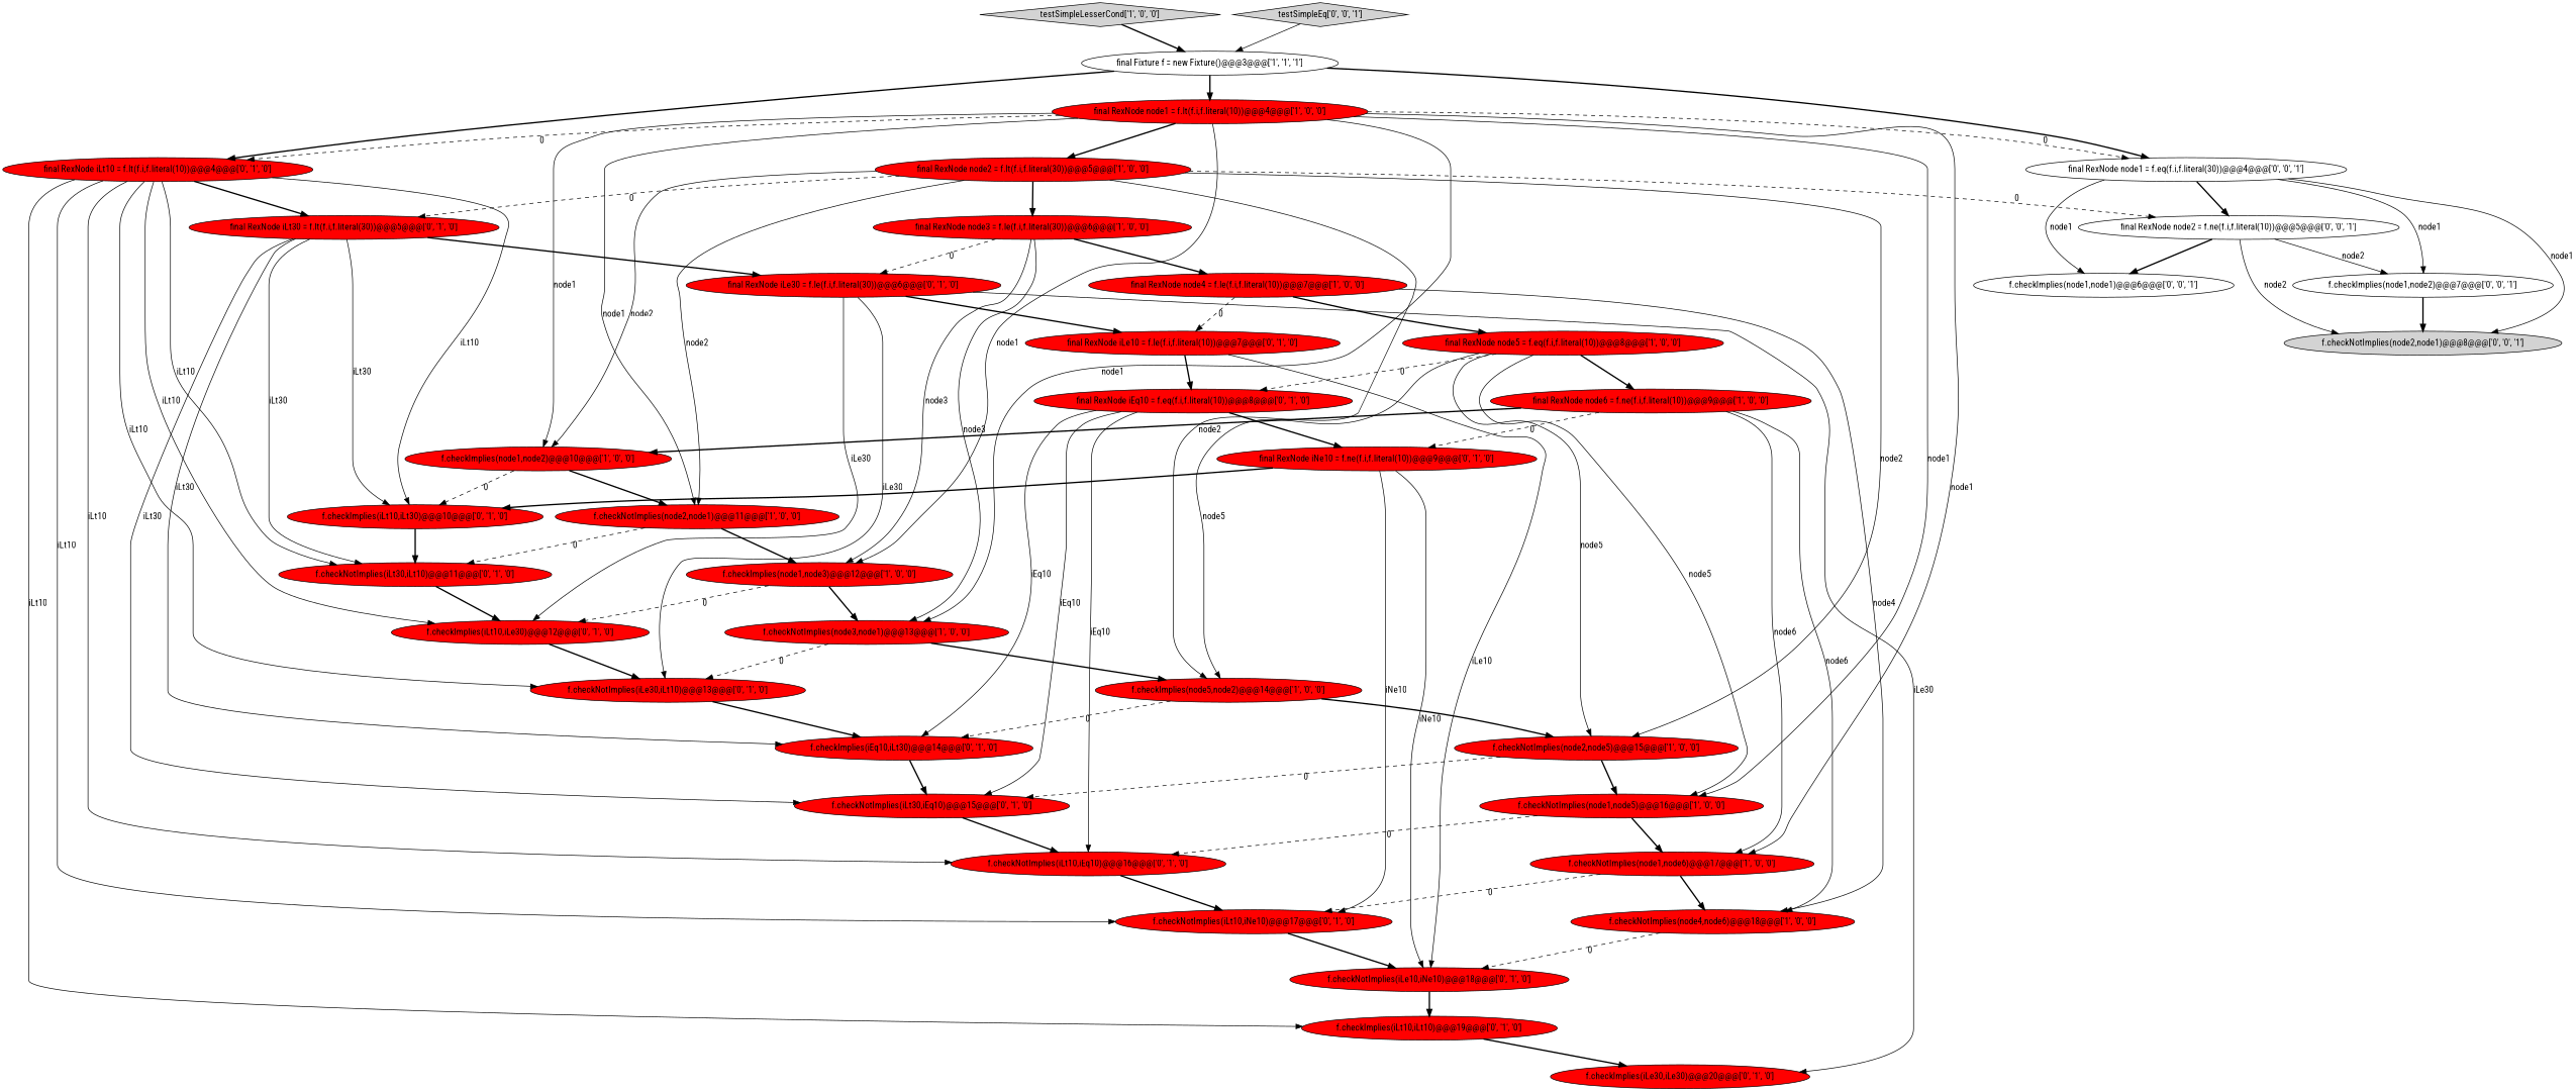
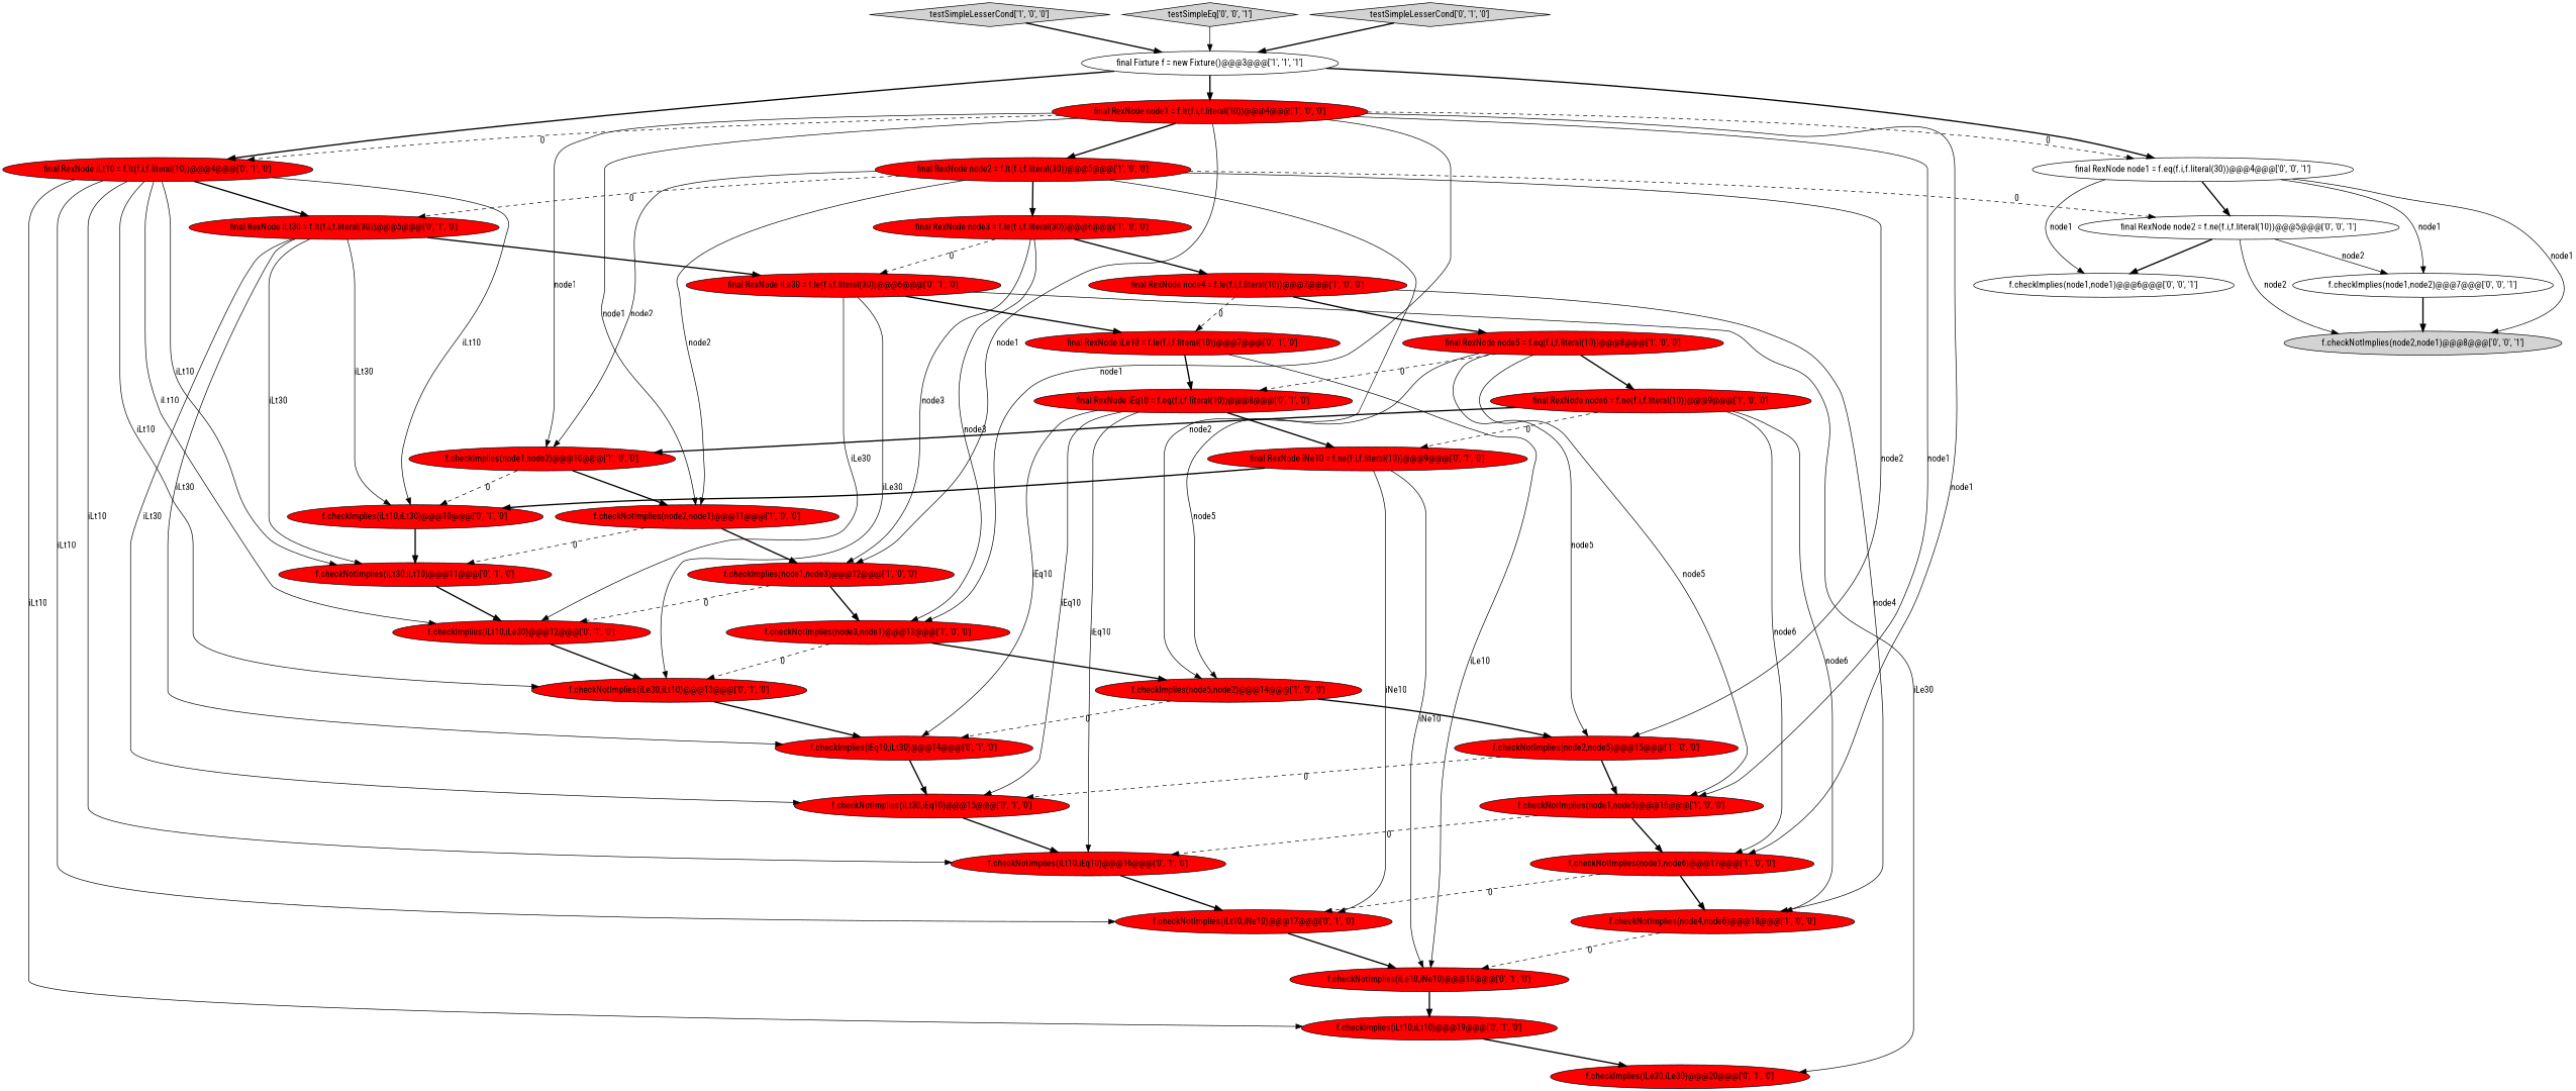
  digraph {
    fontname="Roboto Condensed"
    node [fillcolor=red fontname="Roboto Condensed" shape=ellipse style=filled]
    edge [fontname="Roboto Condensed" style=solid]
    n1 [label="f.checkNotImplies(node3,node1)@@@13@@@['1', '0', '0']"]
    n2 [label="f.checkImplies(node5,node2)@@@14@@@['1', '0', '0']"]
    n3 [label="f.checkNotImplies(iLe30,iLt10)@@@13@@@['0', '1', '0']"]
    n4 [label="f.checkImplies(iEq10,iLt30)@@@14@@@['0', '1', '0']"]
    n5 [label="f.checkNotImplies(node2,node5)@@@15@@@['1', '0', '0']"]
    n6 [label="f.checkNotImplies(node1,node5)@@@16@@@['1', '0', '0']"]
    n7 [label="f.checkNotImplies(node1,node6)@@@17@@@['1', '0', '0']"]
    n8 [label="f.checkNotImplies(iLt10,iEq10)@@@16@@@['0', '1', '0']"]
    n9 [label="f.checkNotImplies(node4,node6)@@@18@@@['1', '0', '0']"]
    n10 [label="f.checkNotImplies(iLt10,iNe10)@@@17@@@['0', '1', '0']"]
    n11 [label="final RexNode iLe10 = f.le(f.i,f.literal(10))@@@7@@@['0', '1', '0']"]
    n12 [label="final RexNode iEq10 = f.eq(f.i,f.literal(10))@@@8@@@['0', '1', '0']"]
    n13 [label="f.checkNotImplies(iLe10,iNe10)@@@18@@@['0', '1', '0']"]
    n14 [label="final RexNode iNe10 = f.ne(f.i,f.literal(10))@@@9@@@['0', '1', '0']"]
    n15 [label="f.checkNotImplies(iLt30,iEq10)@@@15@@@['0', '1', '0']"]
    n16 [label="f.checkImplies(iLt10,iLt10)@@@19@@@['0', '1', '0']"]
    n17 [fillcolor=lightgray label="f.checkNotImplies(node2,node1)@@@8@@@['0', '0', '1']"]
    n18 [label="f.checkImplies(iLe30,iLe30)@@@20@@@['0', '1', '0']"]
    n19 [fillcolor=lightgray label="testSimpleLesserCond['1', '0', '0']" shape=diamond]
    n20 [fillcolor=white label="final Fixture f = new Fixture()@@@3@@@['1', '1', '1']"]
    n21 [fillcolor=white label="final RexNode node1 = f.eq(f.i,f.literal(30))@@@4@@@['0', '0', '1']"]
    n22 [label="final RexNode node1 = f.lt(f.i,f.literal(10))@@@4@@@['1', '0', '0']"]
    n23 [label="final RexNode iLt10 = f.lt(f.i,f.literal(10))@@@4@@@['0', '1', '0']"]
    n24 [label="final RexNode node6 = f.ne(f.i,f.literal(10))@@@9@@@['1', '0', '0']"]
    n25 [label="f.checkImplies(node1,node2)@@@10@@@['1', '0', '0']"]
    n26 [label="f.checkImplies(iLt10,iLt30)@@@10@@@['0', '1', '0']"]
    n27 [label="f.checkNotImplies(node2,node1)@@@11@@@['1', '0', '0']"]
    n28 [fillcolor=white label="f.checkImplies(node1,node2)@@@7@@@['0', '0', '1']"]
    n29 [fillcolor=white label="final RexNode node2 = f.ne(f.i,f.literal(10))@@@5@@@['0', '0', '1']"]
    n30 [fillcolor=white label="f.checkImplies(node1,node1)@@@6@@@['0', '0', '1']"]
    n31 [label="f.checkNotImplies(iLt30,iLt10)@@@11@@@['0', '1', '0']"]
    n32 [label="f.checkImplies(iLt10,iLe30)@@@12@@@['0', '1', '0']"]
    n33 [label="final RexNode iLt30 = f.lt(f.i,f.literal(30))@@@5@@@['0', '1', '0']"]
    n34 [label="final RexNode iLe30 = f.le(f.i,f.literal(30))@@@6@@@['0', '1', '0']"]
    n35 [label="final RexNode node5 = f.eq(f.i,f.literal(10))@@@8@@@['1', '0', '0']"]
    n36 [label="f.checkImplies(node1,node3)@@@12@@@['1', '0', '0']"]
    n37 [fillcolor=lightgray label="testSimpleEq['0', '0', '1']" shape=diamond]
    n38 [label="final RexNode node4 = f.le(f.i,f.literal(10))@@@7@@@['1', '0', '0']"]
    n39 [label="final RexNode node3 = f.le(f.i,f.literal(30))@@@6@@@['1', '0', '0']"]
    n40 [label="final RexNode node2 = f.lt(f.i,f.literal(30))@@@5@@@['1', '0', '0']"]
+   n41 [fillcolor=lightgray label="testSimpleLesserCond['0', '1', '0']" shape=diamond]
    n1 -> n2 [style=bold]
    n1 -> n3 [label=0 style=dashed]
    n2 -> n4 [label=0 style=dashed]
    n2 -> n5 [style=bold]
    n3 -> n4 [style=bold]
    n4 -> n15 [style=bold]
    n5 -> n6 [style=bold]
    n5 -> n15 [label=0 style=dashed]
    n6 -> n7 [style=bold]
    n6 -> n8 [label=0 style=dashed]
    n7 -> n9 [style=bold]
    n7 -> n10 [label=0 style=dashed]
    n8 -> n10 [style=bold]
    n9 -> n13 [label=0 style=dashed]
    n10 -> n13 [style=bold]
    n11 -> n12 [style=bold]
    n11 -> n13 [label=iLe10]
    n12 -> n4 [label=iEq10]
    n12 -> n8 [label=iEq10]
    n12 -> n14 [style=bold]
    n12 -> n15 [label=iEq10]
    n13 -> n16 [style=bold]
    n14 -> n10 [label=iNe10]
    n14 -> n13 [label=iNe10]
    n14 -> n26 [style=bold]
    n15 -> n8 [style=bold]
    n16 -> n18 [style=bold]
    n19 -> n20 [style=bold]
    n20 -> n21 [style=bold]
    n20 -> n22 [style=bold]
    n20 -> n23 [style=bold]
    n21 -> n17 [label=node1]
    n21 -> n28 [label=node1]
    n21 -> n29 [style=bold]
    n21 -> n30 [label=node1]
    n22 -> n1 [label=node1]
    n22 -> n6 [label=node1]
    n22 -> n7 [label=node1]
    n22 -> n21 [label=0 style=dashed]
    n22 -> n23 [label=0 style=dashed]
    n22 -> n25 [label=node1]
    n22 -> n27 [label=node1]
    n22 -> n36 [label=node1]
    n22 -> n40 [style=bold]
    n23 -> n3 [label=iLt10]
    n23 -> n8 [label=iLt10]
    n23 -> n10 [label=iLt10]
    n23 -> n16 [label=iLt10]
    n23 -> n26 [label=iLt10]
    n23 -> n31 [label=iLt10]
    n23 -> n32 [label=iLt10]
    n23 -> n33 [style=bold]
    n24 -> n7 [label=node6]
    n24 -> n9 [label=node6]
    n24 -> n14 [label=0 style=dashed]
    n24 -> n25 [style=bold]
    n25 -> n26 [label=0 style=dashed]
    n25 -> n27 [style=bold]
    n26 -> n31 [style=bold]
    n27 -> n31 [label=0 style=dashed]
    n27 -> n36 [style=bold]
    n28 -> n17 [style=bold]
    n29 -> n17 [label=node2]
    n29 -> n28 [label=node2]
    n29 -> n30 [style=bold]
    n31 -> n32 [style=bold]
    n32 -> n3 [style=bold]
    n33 -> n4 [label=iLt30]
    n33 -> n15 [label=iLt30]
    n33 -> n26 [label=iLt30]
    n33 -> n31 [label=iLt30]
    n33 -> n34 [style=bold]
    n34 -> n3 [label=iLe30]
    n34 -> n11 [style=bold]
    n34 -> n18 [label=iLe30]
    n34 -> n32 [label=iLe30]
    n35 -> n2 [label=node5]
    n35 -> n5 [label=node5]
    n35 -> n6 [label=node5]
    n35 -> n12 [label=0 style=dashed]
    n35 -> n24 [style=bold]
    n36 -> n1 [style=bold]
    n36 -> n32 [label=0 style=dashed]
    n37 -> n20
    n38 -> n9 [label=node4]
    n38 -> n11 [label=0 style=dashed]
    n38 -> n35 [style=bold]
    n39 -> n1 [label=node3]
    n39 -> n34 [label=0 style=dashed]
    n39 -> n36 [label=node3]
    n39 -> n38 [style=bold]
    n40 -> n2 [label=node2]
    n40 -> n5 [label=node2]
    n40 -> n25 [label=node2]
    n40 -> n27 [label=node2]
    n40 -> n29 [label=0 style=dashed]
    n40 -> n33 [label=0 style=dashed]
    n40 -> n39 [style=bold]
+   n41 -> n20 [style=bold]
  }
